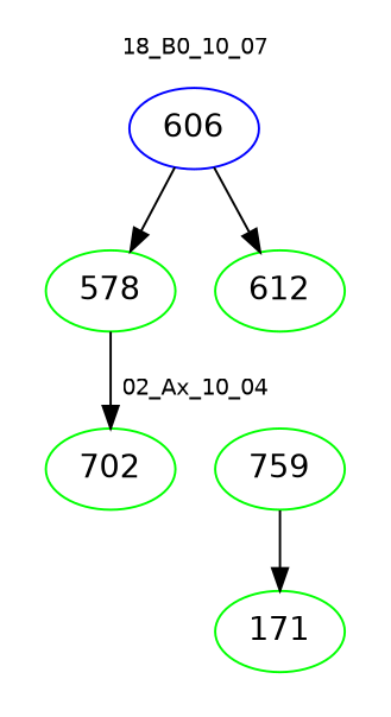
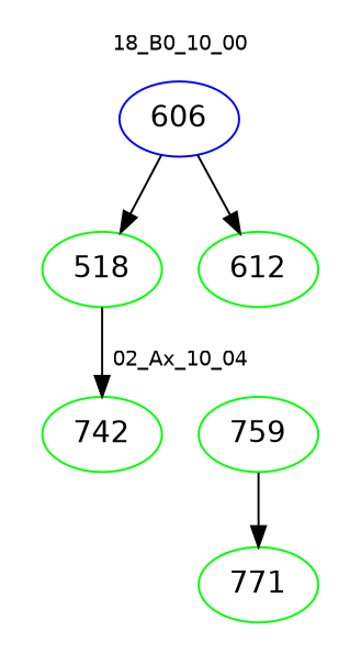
  digraph {
    fontname="DejaVu Sans"
    node [color=green fontname="DejaVu Sans"]
    edge [color=black fontname="DejaVu Sans"]
    n1 [label=759]
-   n2 [label=702]
-   n3 [label=171]
+   n2 [label=742]
+   n3 [label=771]
    n4 [color=blue label=606]
-   n5 [label=578]
+   n5 [label=518]
    n6 [label=612]
    subgraph cluster_1 {
      color=white
      fontsize=10
      label="02_Ax_10_04"
      n1
      n2
      n3
    }
    subgraph cluster_2 {
      color=white
      fontsize=10
-     label="18_B0_10_07"
+     label="18_B0_10_00"
      n4
      n5
      n6
    }
    n1 -> n3
    n4 -> n5
    n4 -> n6
    n5 -> n2
  }
